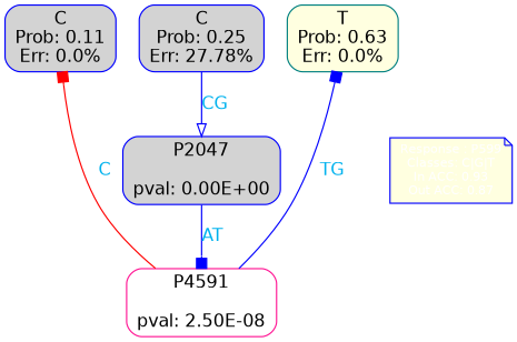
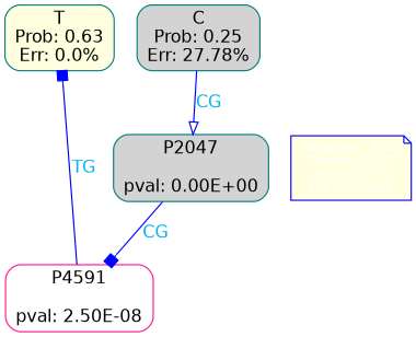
  digraph {
    ranksep=equally
    splines=polylines
    node [color=teal fillcolor=lightgrey fontname=helvetica shape=box style="filled, rounded"]
    edge [arrowhead=box color=blue fontcolor=deepskyblue2 fontname=helvetica]
-   n1 [color=blue label="C\nProb: 0.11\nErr: 0.0%"]
    n2 [fillcolor=lightyellow label="T\nProb: 0.63\nErr: 0.0%"]
-   n3 [color=blue label="C\nProb: 0.25\nErr: 27.78%"]
+   n3 [label="C\nProb: 0.25\nErr: 27.78%"]
    n4 [align=left color=blue fillcolor=lightyellow fontcolor=white fontsize=10 label="Response : P599\nClasses: C|G|T\nIn ACC: 0.93\nOut ACC: 0.87\n" shape=note style=filled]
-   n5 [color=blue label="P2047\n\npval: 0.00E+00"]
+   n5 [label="P2047\n\npval: 0.00E+00"]
    n6 [color=deeppink fillcolor=white label="P4591\n\npval: 2.50E-08"]
    subgraph sub_1 {
      rank=same
-     n1
      n2
      n3
    }
    subgraph sub_2 {
      rank=same
      n4
      n5
    }
    n3 -> n5 [arrowhead=onormal label=CG]
-   n5 -> n6 [label=AT]
-   n6 -> n1 [color=red label=C]
+   n5 -> n6 [label=CG]
    n6 -> n2 [label=TG]
  }
